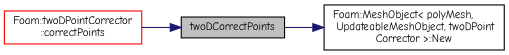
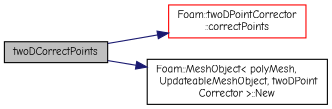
  digraph {
    rankdir=LR
    fontname="Comic Neue"
    node [color=black fontname="Comic Neue" fontsize=10 shape=record]
    edge [color=midnightblue fontname="Comic Neue" fontsize=10 labelfontname=FreeSans labelfontsize=10 style=solid]
    n1 [fillcolor=grey75 fontcolor=black height=0.2 label=twoDCorrectPoints style=filled width=0.4]
    n2 [color=red height=0.2 label="Foam::twoDPointCorrector\l::correctPoints" width=0.4]
    n3 [height=0.2 label="Foam::MeshObject\< polyMesh,\l UpdateableMeshObject, twoDPoint\lCorrector \>::New" width=0.4]
-   n2 -> n1
+   n1 -> n2
    n1 -> n3
  }
